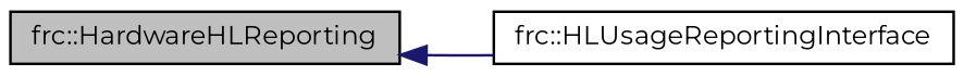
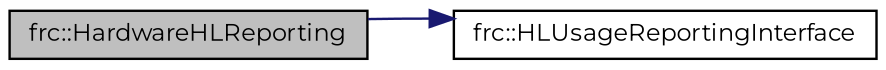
  digraph {
    rankdir=LR
    fontname=Montserrat
    node [color=black fontname=Montserrat fontsize=10 shape=record style=filled]
    n1 [fillcolor=grey75 fontcolor=black height=0.2 label="frc::HardwareHLReporting" width=0.4]
    n2 [fillcolor=white height=0.2 label="frc::HLUsageReportingInterface" width=0.4]
-   n1 -> n2 [color=midnightblue dir=back fontname=Montserrat fontsize=10 labelfontname=Helvetica labelfontsize=10 style=solid]
+   n2 -> n1 [color=midnightblue dir=back fontname=Montserrat fontsize=10 labelfontname=Helvetica labelfontsize=10 style=solid]
  }
